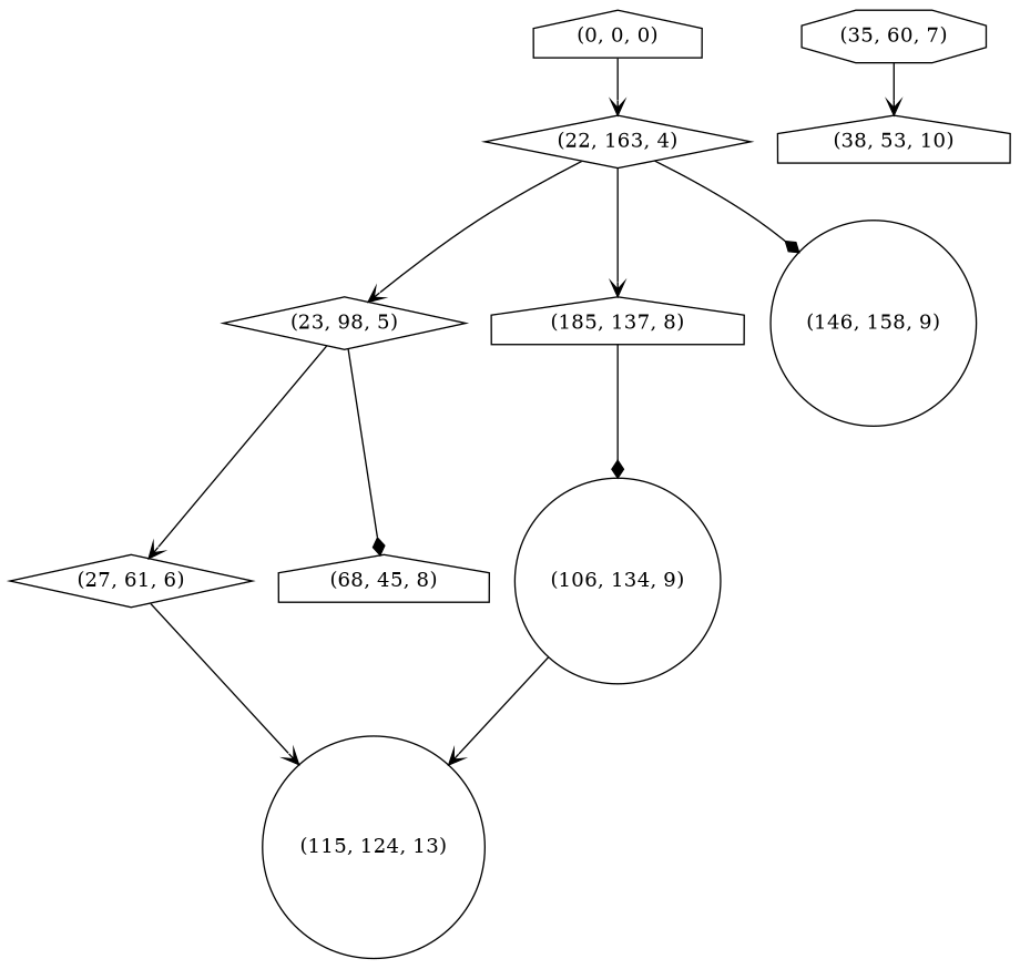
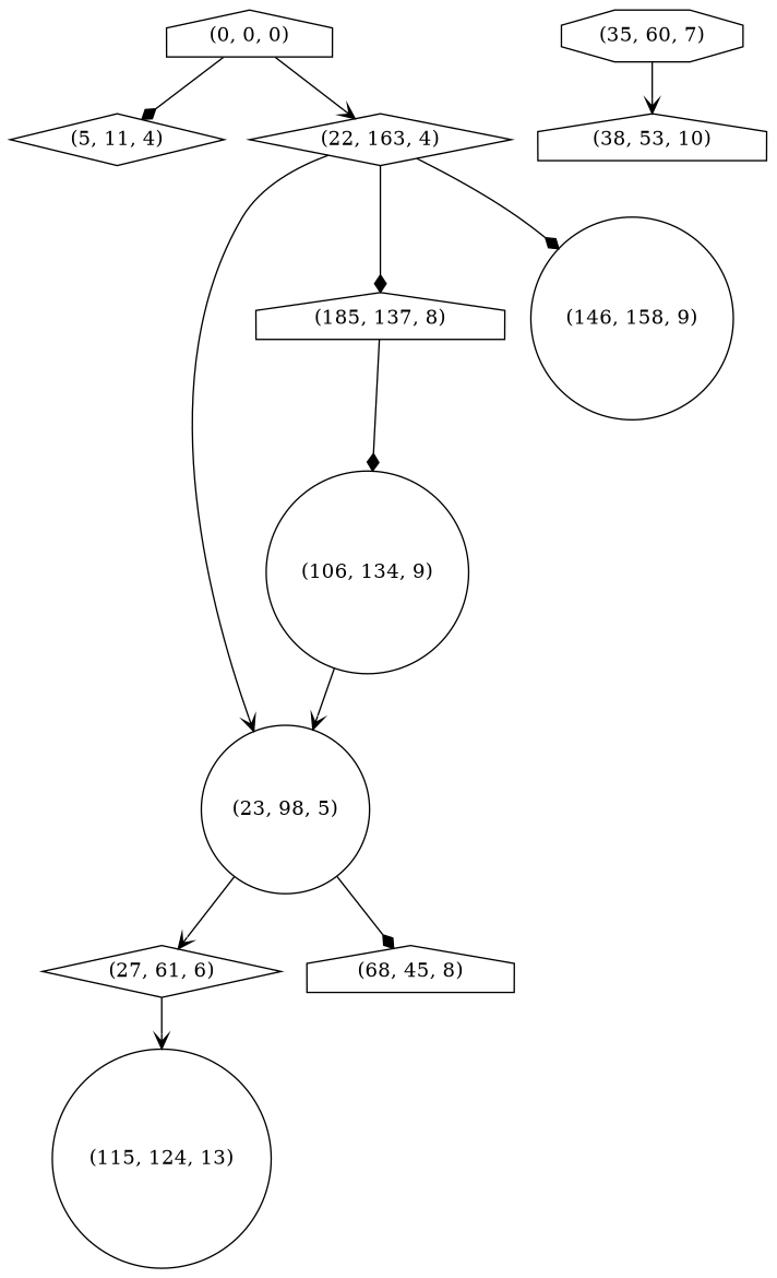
  digraph {
    node [shape=diamond]
    edge [arrowhead=vee]
+   "(5, 11, 4)"
    "(0, 0, 0)" [shape=house]
    "(22, 163, 4)"
-   "(23, 98, 5)"
+   "(23, 98, 5)" [shape=circle]
    n5 [label="(185, 137, 8)" shape=house]
    "(146, 158, 9)" [shape=circle]
    "(27, 61, 6)"
    n8 [label="(68, 45, 8)" shape=house]
    "(106, 134, 9)" [shape=circle]
    "(115, 124, 13)" [shape=circle]
    "(35, 60, 7)" [shape=octagon]
    "(38, 53, 10)" [shape=house]
+   "(0, 0, 0)" -> "(5, 11, 4)" [arrowhead=diamond]
    "(0, 0, 0)" -> "(22, 163, 4)"
    "(22, 163, 4)" -> "(23, 98, 5)"
-   "(22, 163, 4)" -> n5
+   "(22, 163, 4)" -> n5 [arrowhead=diamond]
    "(22, 163, 4)" -> "(146, 158, 9)" [arrowhead=diamond]
    "(23, 98, 5)" -> "(27, 61, 6)"
    "(23, 98, 5)" -> n8 [arrowhead=diamond]
    n5 -> "(106, 134, 9)" [arrowhead=diamond]
    "(27, 61, 6)" -> "(115, 124, 13)"
-   "(106, 134, 9)" -> "(115, 124, 13)"
+   "(106, 134, 9)" -> "(23, 98, 5)"
    "(35, 60, 7)" -> "(38, 53, 10)"
  }
